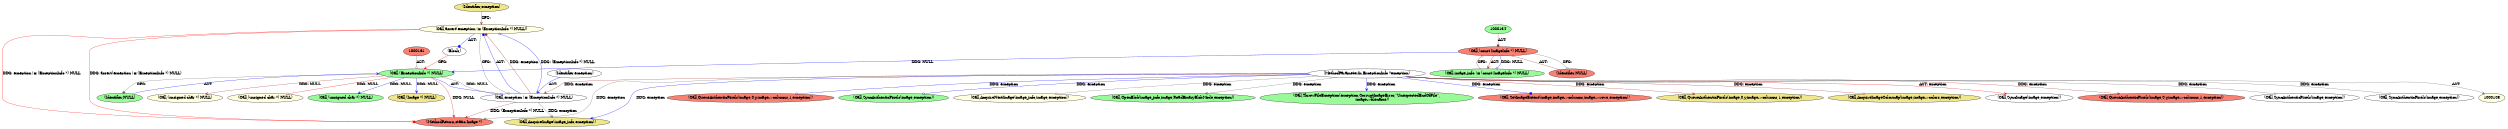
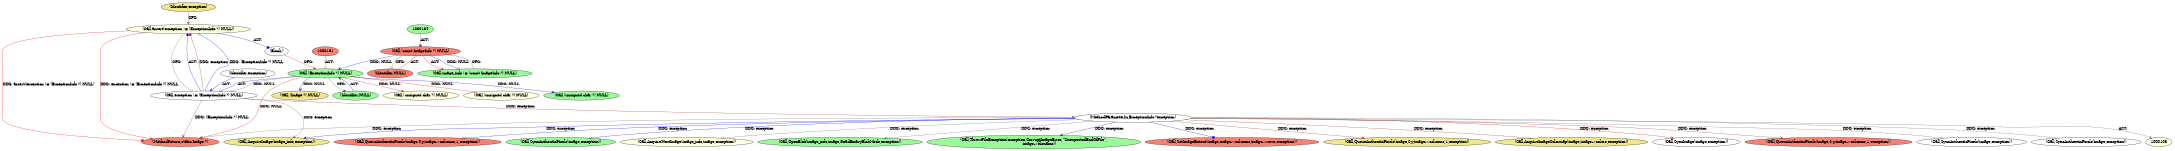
  digraph {
    node [fillcolor=palegreen style=filled]
    edge [arrowhead=vee color=blue]
    n1 [fillcolor=lightyellow label="(Call,assert(exception != (ExceptionInfo *) NULL))"]
    n2 [fillcolor=white label="(Call,exception != (ExceptionInfo *) NULL)"]
    n3 [fillcolor=salmon label="(MethodReturn,static Image *)"]
    n4 [fillcolor=white label="(Block,)"]
    n5 [fillcolor=khaki label="(Call,AcquireImage(image_info,exception))"]
    n6 [label="(Call,(ExceptionInfo *) NULL)"]
    n7 [fillcolor=khaki label="(Call,(Image *) NULL)"]
    n8 [label="(Identifier,NULL)"]
    n9 [fillcolor=lightyellow label="(Call,(unsigned char *) NULL)"]
    n10 [fillcolor=lightyellow label="(Call,(unsigned char *) NULL)"]
    n11 [label="(Call,(unsigned char *) NULL)"]
    n12 [fillcolor=white label="(MethodParameterIn,ExceptionInfo *exception)"]
    n13 [fillcolor=salmon label="(Call,QueueAuthenticPixels(image,0,y,image->columns,1,exception))"]
    n14 [label="(Call,SyncAuthenticPixels(image,exception))"]
    n15 [fillcolor=lightyellow label="(Call,AcquireNextImage(image_info,image,exception))"]
    n16 [label="(Call,OpenBlob(image_info,image,ReadBinaryBlobMode,exception))"]
    n17 [label="(Call,ThrowFileException(exception,CorruptImageError,\"UnexpectedEndOfFile\",\n          image->filename))"]
    n18 [fillcolor=salmon label="(Call,SetImageExtent(image,image->columns,image->rows,exception))"]
    n19 [fillcolor=khaki label="(Call,QueueAuthenticPixels(image,0,y,image->columns,1,exception))"]
    n20 [fillcolor=khaki label="(Call,AcquireImageColormap(image,image->colors,exception))"]
    n21 [fillcolor=white label="(Call,SyncImage(image,exception))"]
    n22 [fillcolor=salmon label="(Call,QueueAuthenticPixels(image,0,y,image->columns,1,exception))"]
    n23 [fillcolor=white label="(Call,SyncAuthenticPixels(image,exception))"]
    n24 [fillcolor=white label="(Call,SyncAuthenticPixels(image,exception))"]
    1000108 [fillcolor=lightyellow]
    n26 [fillcolor=salmon label="(Call,(const ImageInfo *) NULL)"]
    n27 [fillcolor=salmon label="(Identifier,NULL)"]
    n28 [label="(Call,image_info != (const ImageInfo *) NULL)"]
    n29 [fillcolor=khaki label="(Identifier,exception)"]
    n30 [fillcolor=white label="(Identifier,exception)"]
    1000161 [fillcolor=salmon]
    1000134
    n1 -> n2 [arrowhead=odot color=gray40 label="CFG: "]
    n1 -> n3 [arrowhead=box color=red label="DDG: assert(exception != (ExceptionInfo *) NULL)"]
    n1 -> n3 [color=red label="DDG: exception != (ExceptionInfo *) NULL"]
    n1 -> n4 [arrowhead=box label="AST: "]
    n2 -> n1 [arrowhead=box label="AST: "]
    n2 -> n1 [arrowhead=box color=brown label="DDG: exception"]
    n2 -> n1 [arrowhead=odot label="DDG: (ExceptionInfo *) NULL"]
    n2 -> n3 [color=brown label="DDG: (ExceptionInfo *) NULL"]
    n2 -> n5 [color=gray40 label="DDG: exception"]
    n4 -> n6 [color=red label="CFG: "]
    n6 -> n2 [arrowhead=odot label="AST: "]
    n6 -> n2 [arrowhead=odot color=gray40 label="DDG: NULL"]
    n6 -> n3 [color=red label="DDG: NULL"]
    n6 -> n7 [label="DDG: NULL"]
    n6 -> n8 [arrowhead=box color=gray40 label="CFG: "]
    n6 -> n9 [color=brown label="DDG: NULL"]
    n6 -> n10 [arrowhead=odot color=red label="DDG: NULL"]
    n6 -> n11 [label="DDG: NULL"]
    n8 -> n6 [label="AST: "]
-   n12 -> n2 [color=brown label="DDG: exception"]
+   n2 -> n12 [color=brown label="DDG: exception"]
    n12 -> n3 [color=gray40 label="DDG: exception"]
    n12 -> n5 [label="DDG: exception"]
    n12 -> n13 [arrowhead=odot label="DDG: exception"]
    n12 -> n14 [arrowhead=odot label="DDG: exception"]
    n12 -> n15 [arrowhead=odot color=gray40 label="DDG: exception"]
    n12 -> n16 [color=gray40 label="DDG: exception"]
    n12 -> n17 [label="DDG: exception"]
    n12 -> n18 [arrowhead=box label="DDG: exception"]
    n12 -> n19 [color=brown label="DDG: exception"]
    n12 -> n20 [arrowhead=odot color=brown label="DDG: exception"]
-   n12 -> n21 [color=red label="AST: exception"]
+   n12 -> n21 [color=red label="DDG: exception"]
    n12 -> n22 [color=brown label="DDG: exception"]
    n12 -> n23 [arrowhead=odot color=gray40 label="DDG: exception"]
    n12 -> n24 [arrowhead=odot color=gray40 label="DDG: exception"]
    n12 -> 1000108 [color=gray40 label="AST: "]
    n26 -> n6 [label="DDG: NULL"]
    n26 -> n27 [arrowhead=odot color=gray40 label="CFG: "]
    n26 -> n28 [color=red label="AST: "]
    n26 -> n28 [arrowhead=odot label="DDG: NULL"]
    n27 -> n26 [arrowhead=odot color=brown label="AST: "]
    n28 -> n26 [arrowhead=odot color=brown label="CFG: "]
    n29 -> n1 [color=brown label="CFG: "]
    n30 -> n2 [label="AST: "]
    1000161 -> n6 [arrowhead=odot color=gray40 label="AST: "]
    1000134 -> n26 [arrowhead=box color=brown label="AST: "]
  }
